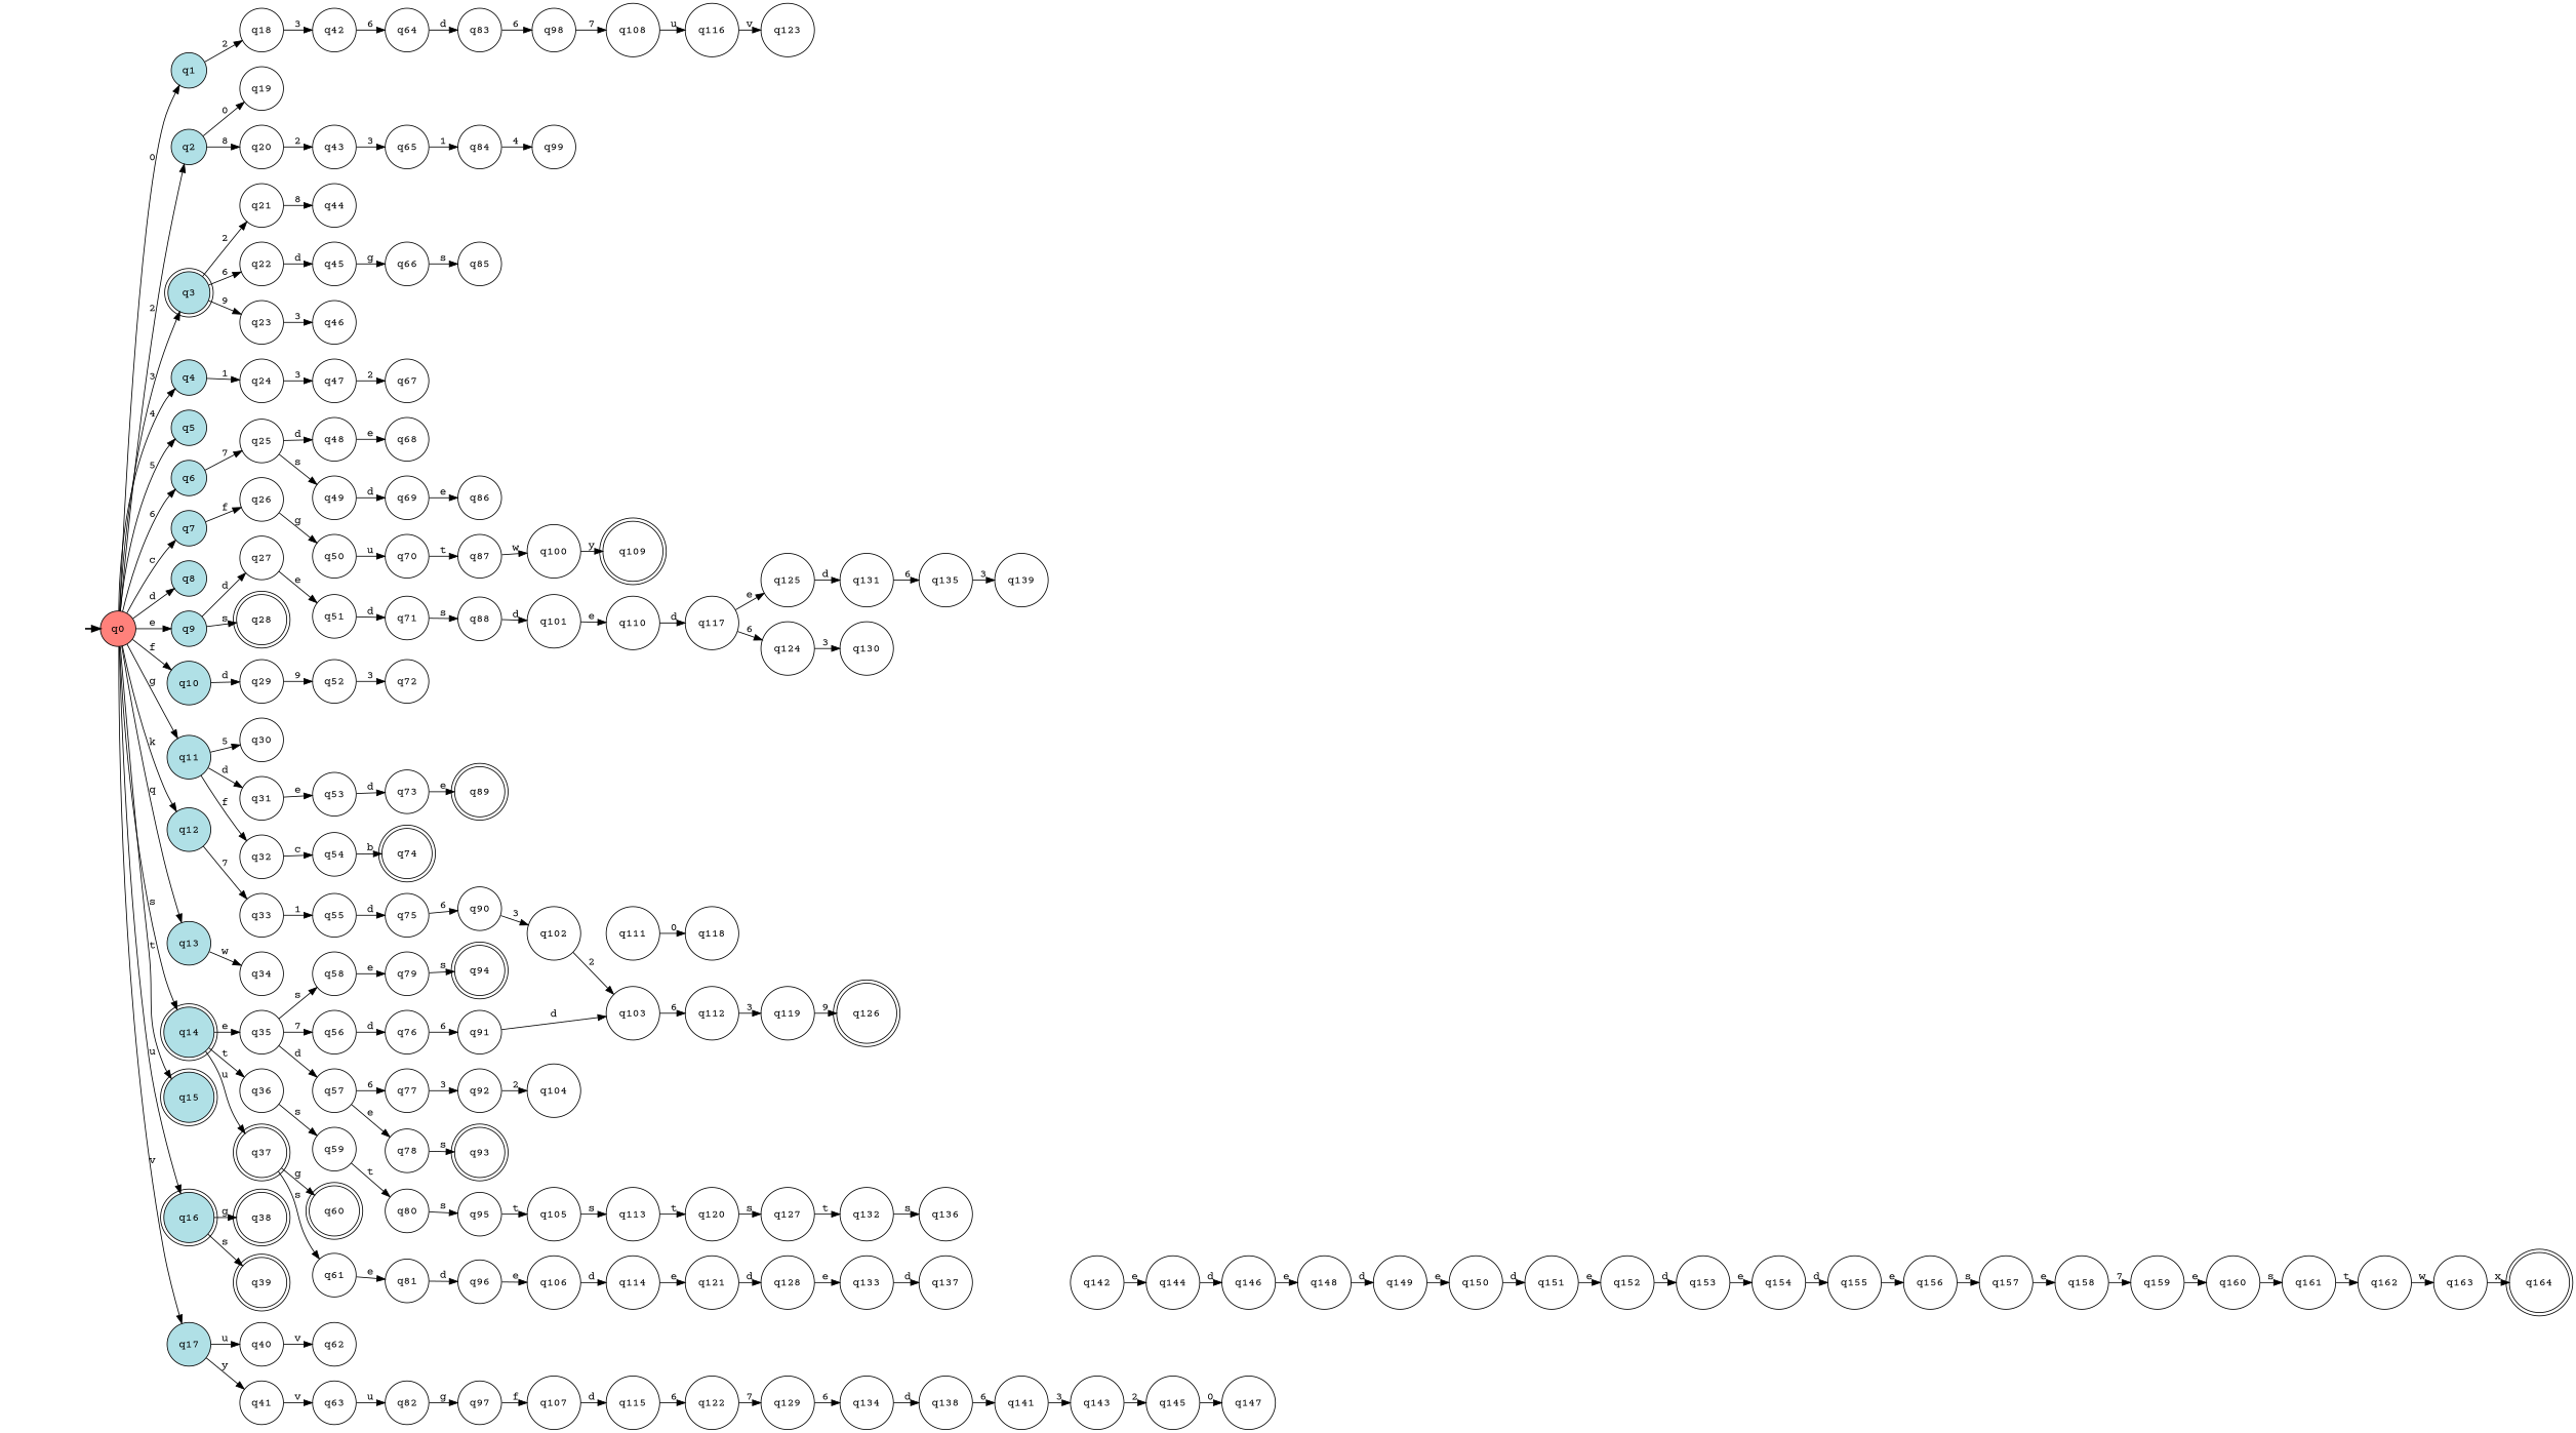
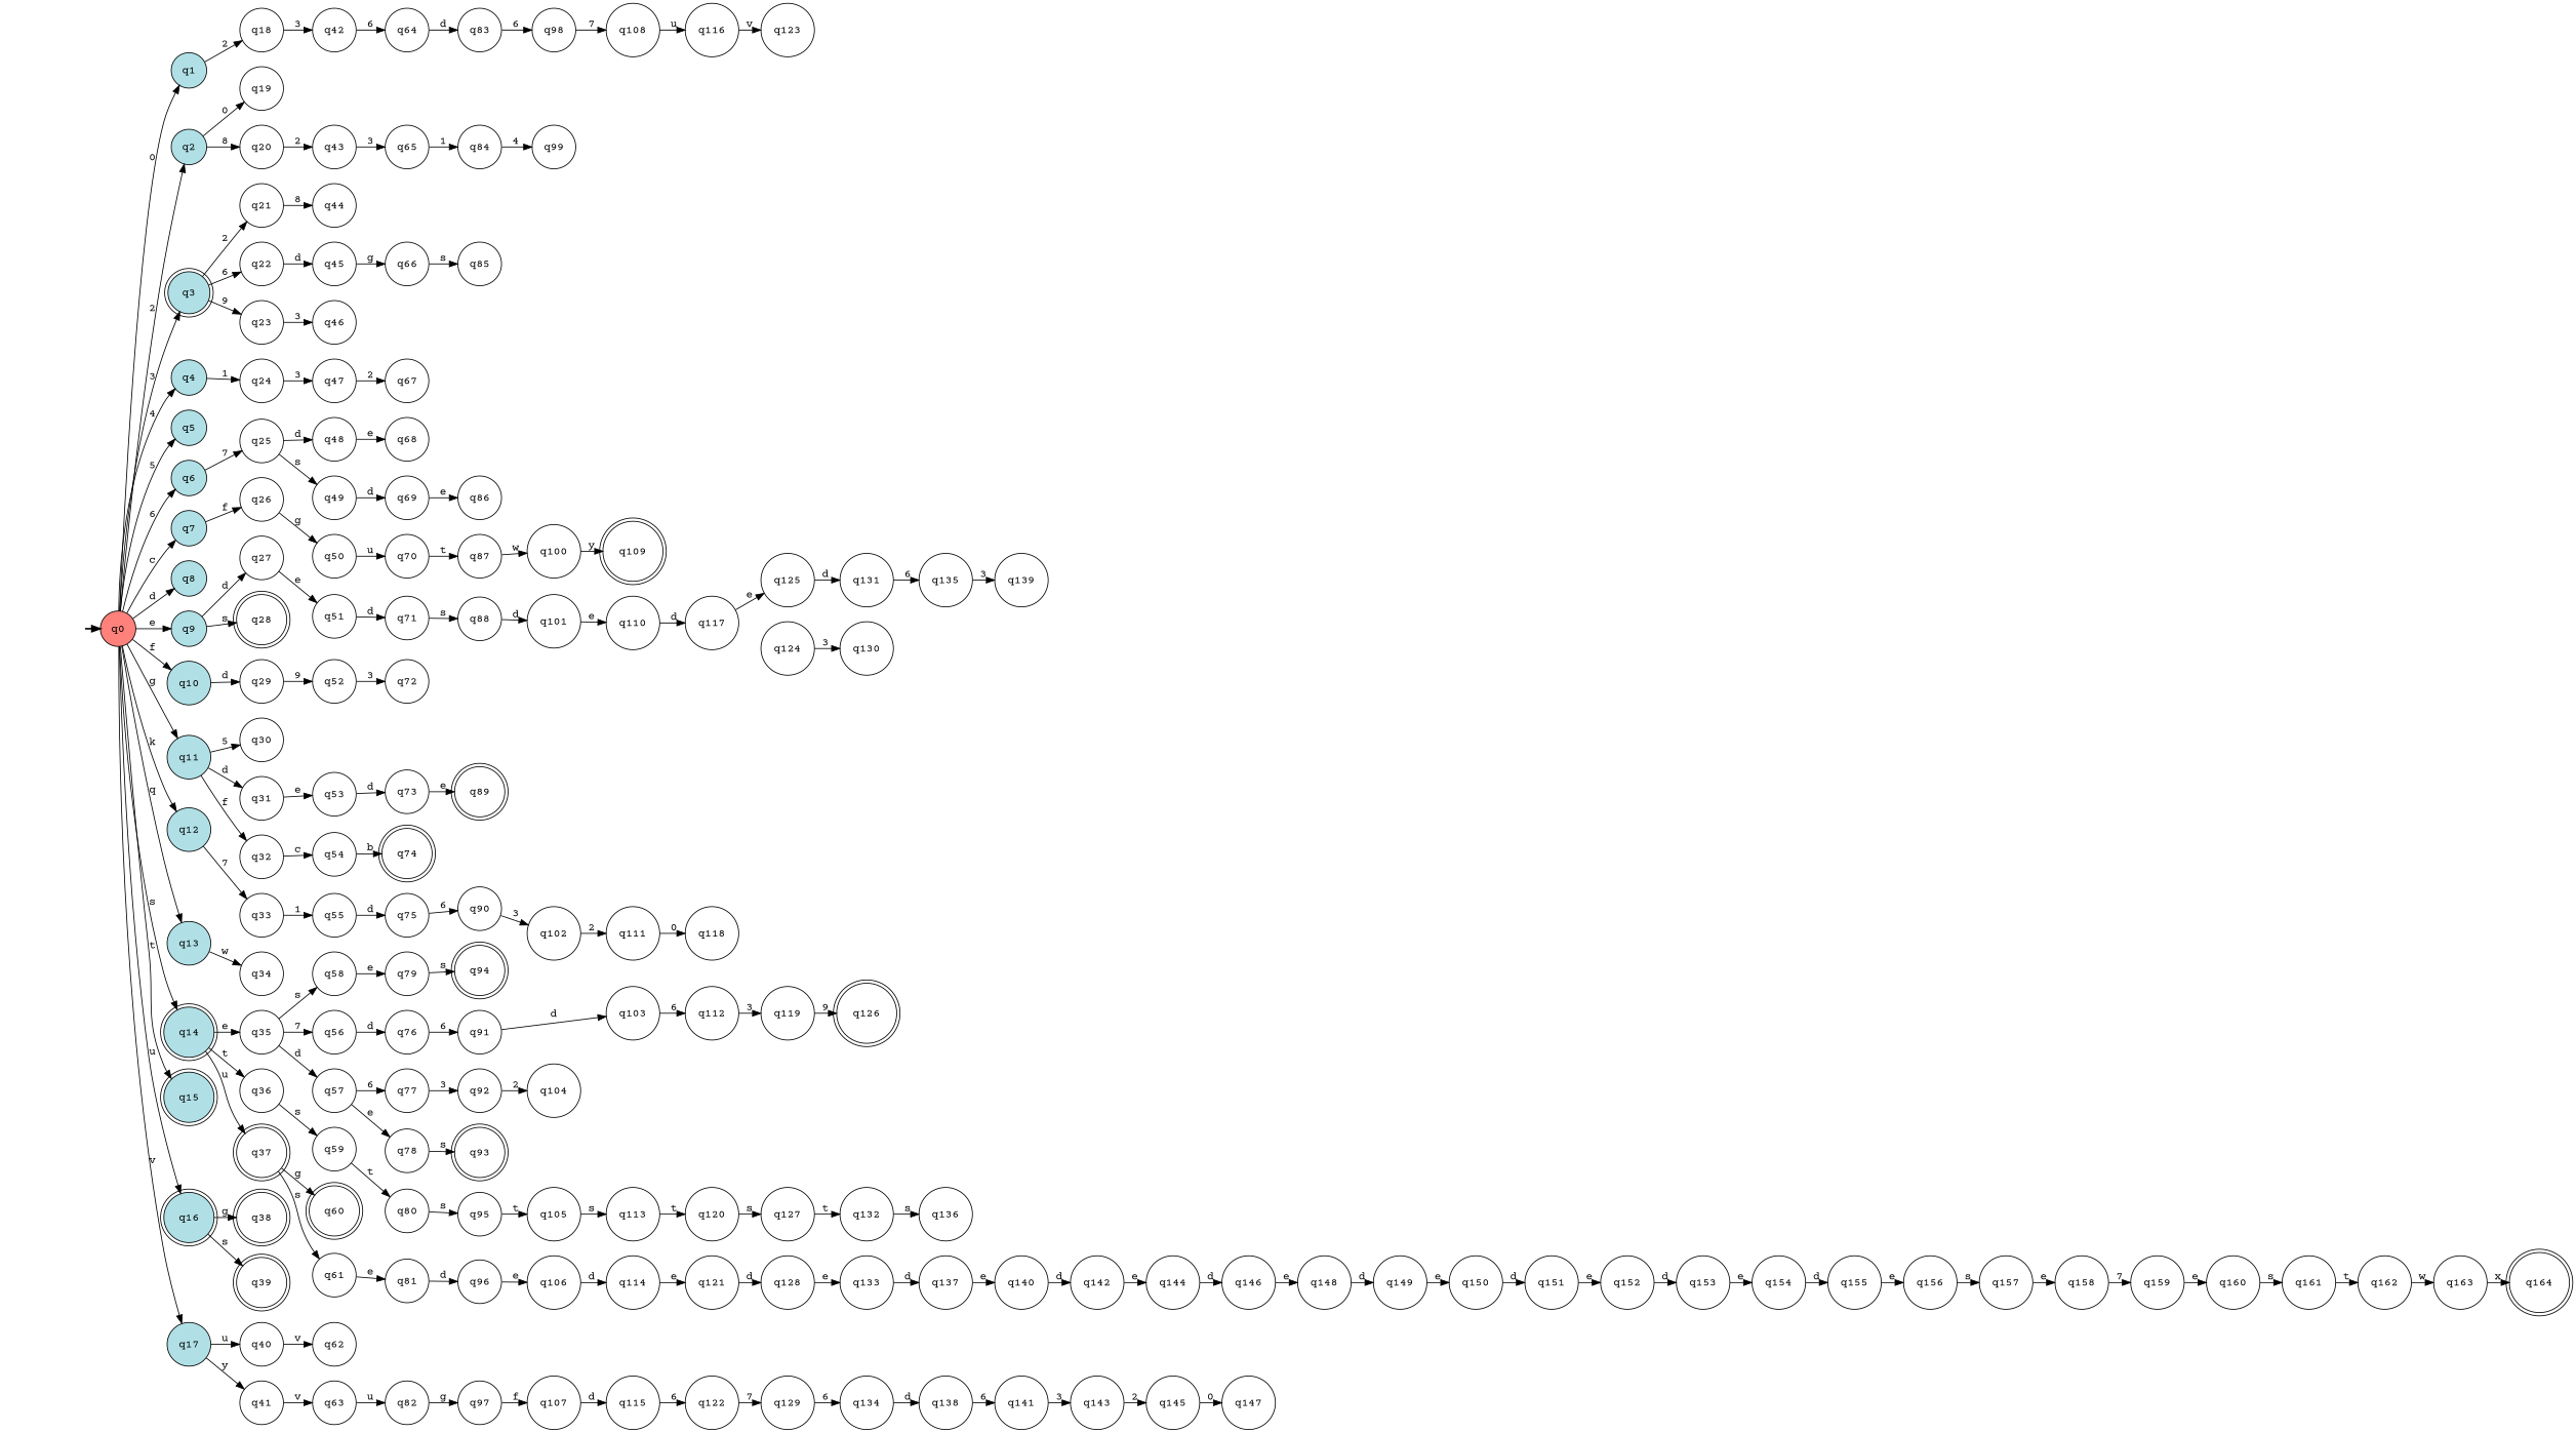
  digraph {
    fontname="Courier Prime"
    rankdir=LR
    node [fontname="Courier Prime" shape=circle style=filled color=black fillcolor=white]
    edge [fontname="Courier Prime"]
    __start0 [height=0 shape=none style=invis width=0 color="" fillcolor=""]
    n2 [fillcolor="#ff817b" label=q0]
    n3 [fillcolor=powderblue label=q1]
    n4 [fillcolor=powderblue label=q2]
    n5 [fillcolor=powderblue label=q3 shape=doublecircle style="rounded,filled"]
    n6 [fillcolor=powderblue label=q4]
    n7 [fillcolor=powderblue label=q5]
    n8 [fillcolor=powderblue label=q6]
    n9 [fillcolor=powderblue label=q7]
    n10 [fillcolor=powderblue label=q8]
    n11 [fillcolor=powderblue label=q9]
    n12 [fillcolor=powderblue label=q10]
    n13 [fillcolor=powderblue label=q11]
    n14 [fillcolor=powderblue label=q12]
    n15 [fillcolor=powderblue label=q13]
    n16 [fillcolor=powderblue label=q14 shape=doublecircle style="rounded,filled"]
    n17 [fillcolor=powderblue label=q15 shape=doublecircle style="rounded,filled"]
    n18 [fillcolor=powderblue label=q16 shape=doublecircle style="rounded,filled"]
    n19 [fillcolor=powderblue label=q17]
    n20 [label=q18]
    n21 [label=q19]
    n22 [label=q20]
    n23 [label=q21]
    n24 [label=q22]
    n25 [label=q23]
    n26 [label=q24]
    n27 [label=q25]
    n28 [label=q26]
    n29 [label=q27]
    n30 [label=q28 shape=doublecircle style="rounded,filled"]
    n31 [label=q29]
    n32 [label=q30]
    n33 [label=q31]
    n34 [label=q32]
    n35 [label=q33]
    n36 [label=q34]
    n37 [label=q35]
    n38 [label=q36]
    n39 [label=q37 shape=doublecircle style="rounded,filled"]
    n40 [label=q38 shape=doublecircle style="rounded,filled"]
    n41 [label=q39 shape=doublecircle style="rounded,filled"]
    n42 [label=q40]
    n43 [label=q41]
    n44 [label=q42]
    n45 [label=q43]
    n46 [label=q44]
    n47 [label=q45]
    n48 [label=q46]
    n49 [label=q47]
    n50 [label=q48]
    n51 [label=q49]
    n52 [label=q50]
    n53 [label=q51]
    n54 [label=q52]
    n55 [label=q53]
    n56 [label=q54]
    n57 [label=q55]
    n58 [label=q56]
    n59 [label=q57]
    n60 [label=q58]
    n61 [label=q59]
    n62 [label=q60 shape=doublecircle style="rounded,filled"]
    n63 [label=q61]
    n64 [label=q62]
    n65 [label=q63]
    n66 [label=q64]
    n67 [label=q65]
    n68 [label=q66]
    n69 [label=q67]
    n70 [label=q68]
    n71 [label=q69]
    n72 [label=q70]
    n73 [label=q71]
    n74 [label=q72]
    n75 [label=q73]
    n76 [label=q74 shape=doublecircle style="rounded,filled"]
    n77 [label=q75]
    n78 [label=q76]
    n79 [label=q77]
    n80 [label=q78]
    n81 [label=q79]
    n82 [label=q80]
    n83 [label=q81]
    n84 [label=q82]
    n85 [label=q83]
    n86 [label=q84]
    n87 [label=q85]
    n88 [label=q86]
    n89 [label=q87]
    n90 [label=q88]
    n91 [label=q89 shape=doublecircle style="rounded,filled"]
    n92 [label=q90]
    n93 [label=q91]
    n94 [label=q92]
    n95 [label=q93 shape=doublecircle style="rounded,filled"]
    n96 [label=q94 shape=doublecircle style="rounded,filled"]
    n97 [label=q95]
    n98 [label=q96]
    n99 [label=q97]
    n100 [label=q98]
    n101 [label=q99]
    n102 [label=q100]
    n103 [label=q101]
    n104 [label=q102]
    n105 [label=q103]
    n106 [label=q104]
    n107 [label=q105]
    n108 [label=q106]
    n109 [label=q107]
    n110 [label=q108]
    n111 [label=q109 shape=doublecircle style="rounded,filled"]
    n112 [label=q110]
    n113 [label=q111]
    n114 [label=q112]
    n115 [label=q113]
    n116 [label=q114]
    n117 [label=q115]
    n118 [label=q116]
    n119 [label=q117]
    n120 [label=q118]
    n121 [label=q119]
    n122 [label=q120]
    n123 [label=q121]
    n124 [label=q122]
    n125 [label=q123]
    n126 [label=q124]
    n127 [label=q125]
    n128 [label=q126 shape=doublecircle style="rounded,filled"]
    n129 [label=q127]
    n130 [label=q128]
    n131 [label=q129]
    n132 [label=q130]
    n133 [label=q131]
    n134 [label=q132]
    n135 [label=q133]
    n136 [label=q134]
    n137 [label=q135]
    n138 [label=q136]
    n139 [label=q137]
    n140 [label=q138]
    n141 [label=q139]
+   n142 [label=q140]
    n143 [label=q141]
    n144 [label=q142]
    n145 [label=q143]
    n146 [label=q144]
    n147 [label=q145]
    n148 [label=q146]
    n149 [label=q147]
    n150 [label=q148]
    n151 [label=q149]
    n152 [label=q150]
    n153 [label=q151]
    n154 [label=q152]
    n155 [label=q153]
    n156 [label=q154]
    n157 [label=q155]
    n158 [label=q156]
    n159 [label=q157]
    n160 [label=q158]
    n161 [label=q159]
    n162 [label=q160]
    n163 [label=q161]
    n164 [label=q162]
    n165 [label=q163]
    n166 [label=q164 shape=doublecircle style="rounded,filled"]
    subgraph cluster_1 {
      nodesep=0.15
      ranksep=0.15
      style=invis
      __start0
      n2
    }
    __start0 -> n2 [penwidth=2]
    n2 -> n3 [label=0]
    n2 -> n4 [label=2]
    n2 -> n5 [label=3]
    n2 -> n6 [label=4]
    n2 -> n7 [label=5]
    n2 -> n8 [label=6]
    n2 -> n9 [label=c]
    n2 -> n10 [label=d]
    n2 -> n11 [label=e]
    n2 -> n12 [label=f]
    n2 -> n13 [label=g]
    n2 -> n14 [label=k]
    n2 -> n15 [label=q]
    n2 -> n16 [label=s]
    n2 -> n17 [label=t]
    n2 -> n18 [label=u]
    n2 -> n19 [label=v]
    n3 -> n20 [label=2]
    n4 -> n21 [label=0]
    n4 -> n22 [label=8]
    n5 -> n23 [label=2]
    n5 -> n24 [label=6]
    n5 -> n25 [label=9]
    n6 -> n26 [label=1]
    n8 -> n27 [label=7]
    n9 -> n28 [label=f]
    n11 -> n29 [label=d]
    n11 -> n30 [label=s]
    n12 -> n31 [label=d]
    n13 -> n32 [label=5]
    n13 -> n33 [label=d]
    n13 -> n34 [label=f]
    n14 -> n35 [label=7]
    n15 -> n36 [label=w]
    n16 -> n37 [label=e]
    n16 -> n38 [label=t]
    n16 -> n39 [label=u]
    n18 -> n40 [label=g]
    n18 -> n41 [label=s]
    n19 -> n42 [label=u]
    n19 -> n43 [label=y]
    n20 -> n44 [label=3]
    n22 -> n45 [label=2]
    n23 -> n46 [label=8]
    n24 -> n47 [label=d]
    n25 -> n48 [label=3]
    n26 -> n49 [label=3]
    n27 -> n50 [label=d]
    n27 -> n51 [label=s]
    n28 -> n52 [label=g]
    n29 -> n53 [label=e]
    n31 -> n54 [label=9]
    n33 -> n55 [label=e]
    n34 -> n56 [label=c]
    n35 -> n57 [label=1]
    n37 -> n58 [label=7]
    n37 -> n59 [label=d]
    n37 -> n60 [label=s]
    n38 -> n61 [label=s]
    n39 -> n62 [label=g]
    n39 -> n63 [label=s]
    n42 -> n64 [label=v]
    n43 -> n65 [label=v]
    n44 -> n66 [label=6]
    n45 -> n67 [label=3]
    n47 -> n68 [label=g]
    n49 -> n69 [label=2]
    n50 -> n70 [label=e]
    n51 -> n71 [label=d]
    n52 -> n72 [label=u]
    n53 -> n73 [label=d]
    n54 -> n74 [label=3]
    n55 -> n75 [label=d]
    n56 -> n76 [label=b]
    n57 -> n77 [label=d]
    n58 -> n78 [label=d]
    n59 -> n79 [label=6]
    n59 -> n80 [label=e]
    n60 -> n81 [label=e]
    n61 -> n82 [label=t]
    n63 -> n83 [label=e]
    n65 -> n84 [label=u]
    n66 -> n85 [label=d]
    n67 -> n86 [label=1]
    n68 -> n87 [label=s]
    n71 -> n88 [label=e]
    n72 -> n89 [label=t]
    n73 -> n90 [label=s]
    n75 -> n91 [label=e]
    n77 -> n92 [label=6]
    n78 -> n93 [label=6]
    n79 -> n94 [label=3]
    n80 -> n95 [label=s]
    n81 -> n96 [label=s]
    n82 -> n97 [label=s]
    n83 -> n98 [label=d]
    n84 -> n99 [label=g]
    n85 -> n100 [label=6]
    n86 -> n101 [label=4]
    n89 -> n102 [label=w]
    n90 -> n103 [label=d]
    n92 -> n104 [label=3]
    n93 -> n105 [label=d]
    n94 -> n106 [label=2]
    n97 -> n107 [label=t]
    n98 -> n108 [label=e]
    n99 -> n109 [label=f]
    n100 -> n110 [label=7]
    n102 -> n111 [label=y]
    n103 -> n112 [label=e]
-   n104 -> n105 [label=2]
+   n104 -> n113 [label=2]
    n105 -> n114 [label=6]
    n107 -> n115 [label=s]
    n108 -> n116 [label=d]
    n109 -> n117 [label=d]
    n110 -> n118 [label=u]
    n112 -> n119 [label=d]
    n113 -> n120 [label=0]
    n114 -> n121 [label=3]
    n115 -> n122 [label=t]
    n116 -> n123 [label=e]
    n117 -> n124 [label=6]
    n118 -> n125 [label=v]
-   n119 -> n126 [label=6]
    n119 -> n127 [label=e]
    n121 -> n128 [label=9]
    n122 -> n129 [label=s]
    n123 -> n130 [label=d]
    n124 -> n131 [label=7]
    n126 -> n132 [label=3]
    n127 -> n133 [label=d]
    n129 -> n134 [label=t]
    n130 -> n135 [label=e]
    n131 -> n136 [label=6]
    n133 -> n137 [label=6]
    n134 -> n138 [label=s]
    n135 -> n139 [label=d]
    n136 -> n140 [label=d]
    n137 -> n141 [label=3]
+   n139 -> n142 [label=e]
    n140 -> n143 [label=6]
+   n142 -> n144 [label=d]
    n143 -> n145 [label=3]
    n144 -> n146 [label=e]
    n145 -> n147 [label=2]
    n146 -> n148 [label=d]
    n147 -> n149 [label=0]
    n148 -> n150 [label=e]
    n150 -> n151 [label=d]
    n151 -> n152 [label=e]
    n152 -> n153 [label=d]
    n153 -> n154 [label=e]
    n154 -> n155 [label=d]
    n155 -> n156 [label=e]
    n156 -> n157 [label=d]
    n157 -> n158 [label=e]
    n158 -> n159 [label=s]
    n159 -> n160 [label=e]
    n160 -> n161 [label=7]
    n161 -> n162 [label=e]
    n162 -> n163 [label=s]
    n163 -> n164 [label=t]
    n164 -> n165 [label=w]
    n165 -> n166 [label=x]
  }
